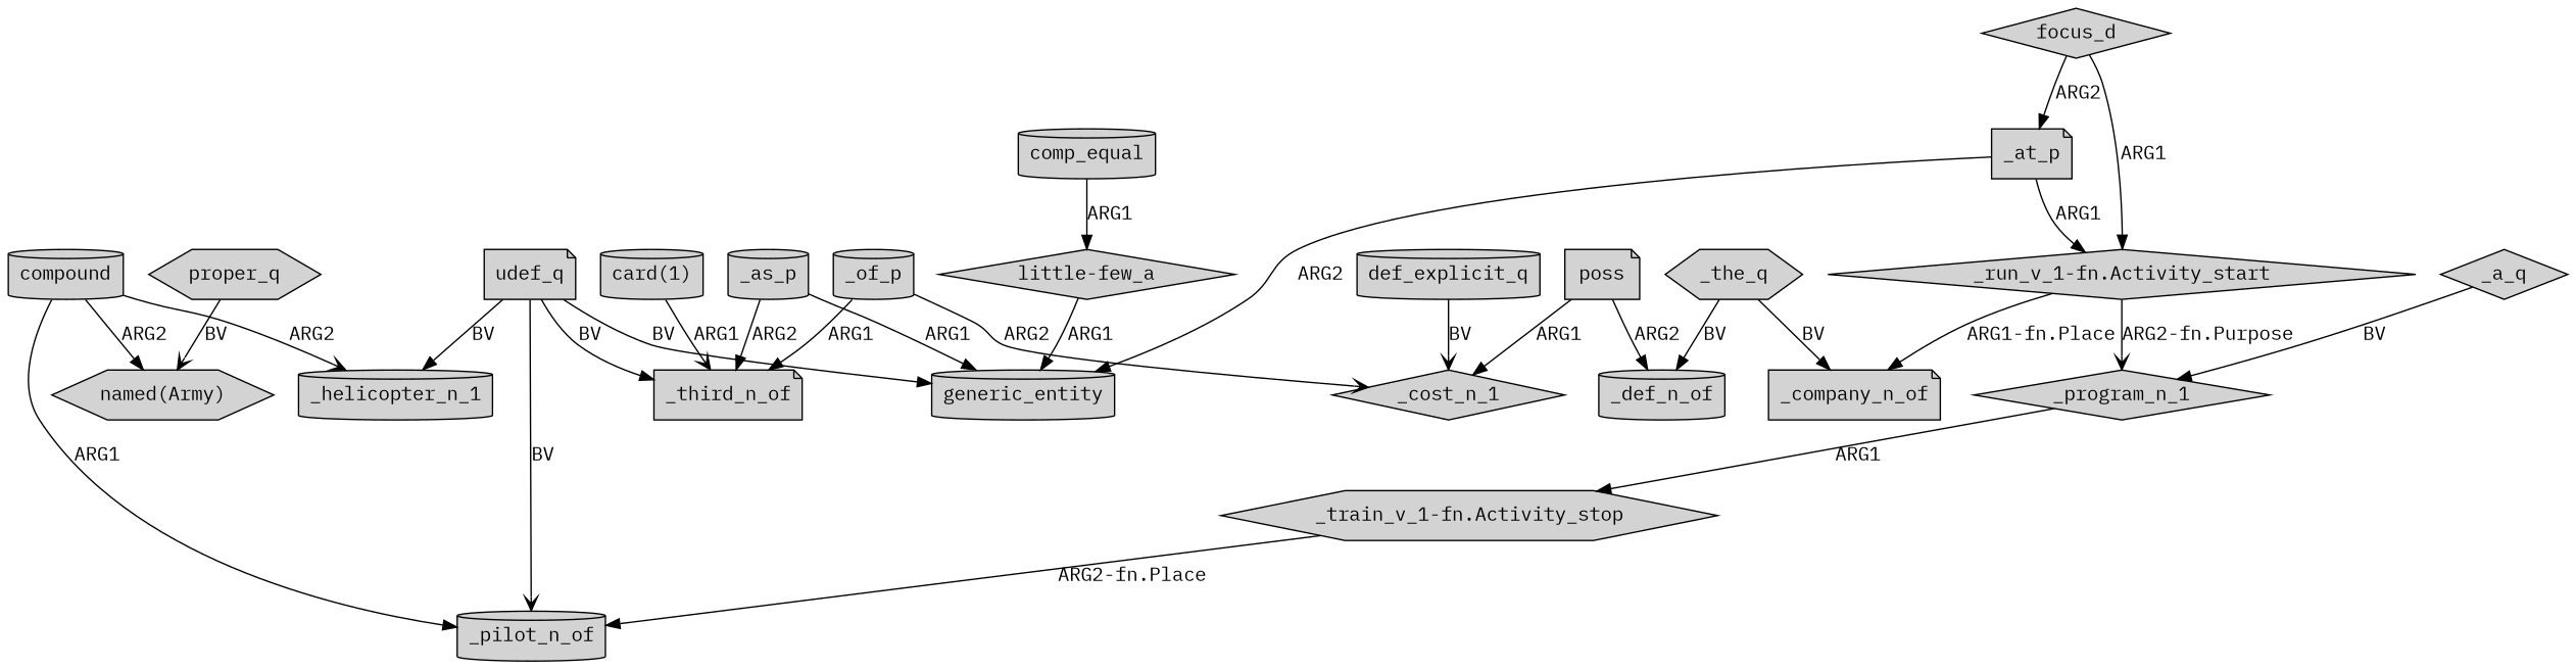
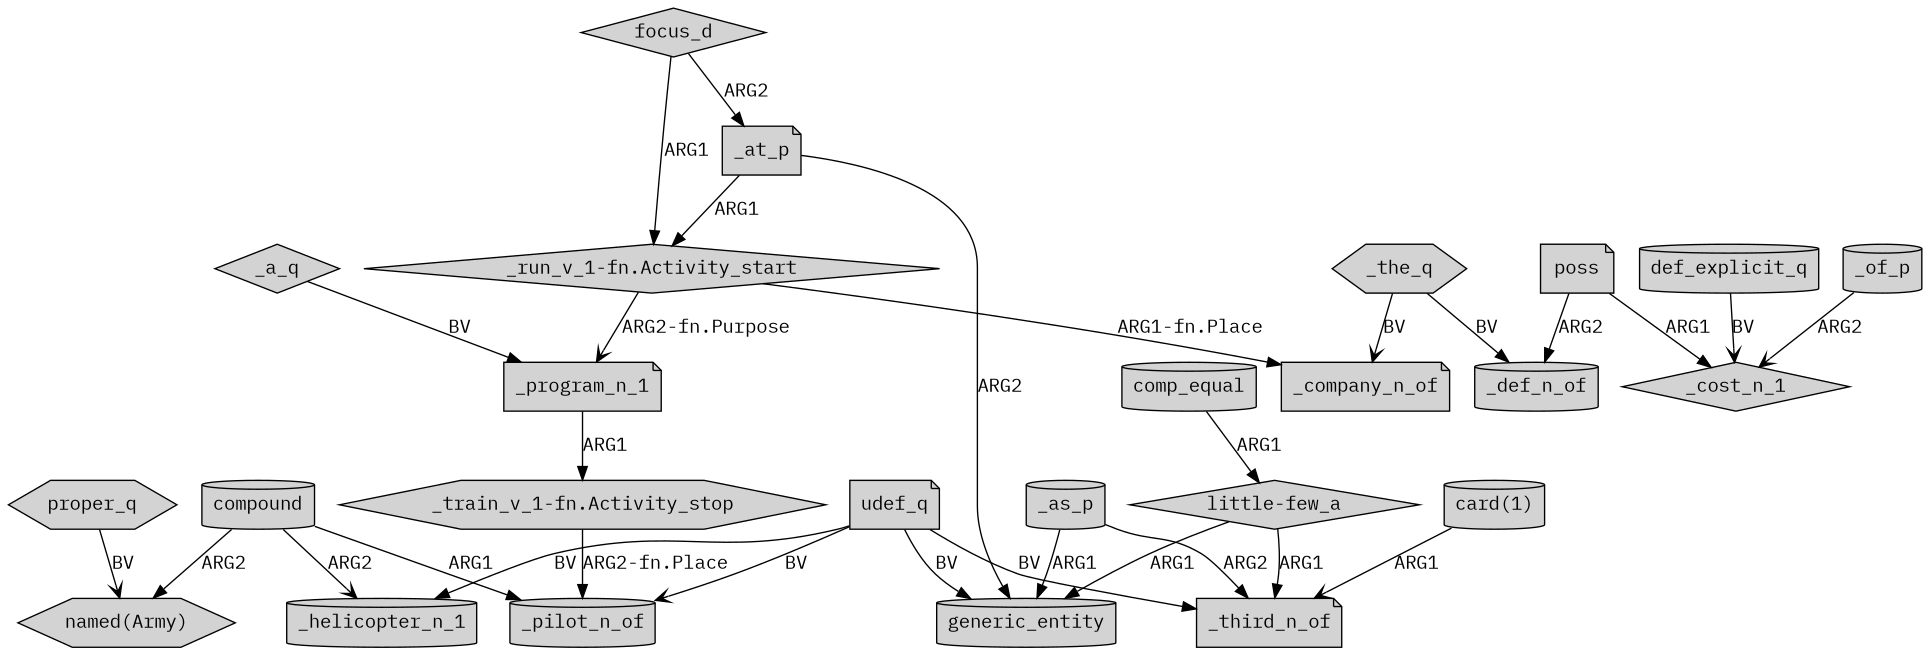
  digraph {
    fontname="IBM Plex Mono"
    node [fontname="IBM Plex Mono" shape=cylinder style=filled]
    edge [arrowhead=normal fontname="IBM Plex Mono"]
-   _program_n_1 [shape=diamond]
+   _program_n_1 [shape=note]
    "_train_v_1-fn.Activity_stop" [shape=hexagon]
    _pilot_n_of
    compound
    "named(Army)" [shape=hexagon]
    _helicopter_n_1
    _third_n_of [shape=note]
    _as_p
    generic_entity
    "card(1)"
    proper_q [shape=hexagon]
    poss [shape=note]
    _cost_n_1 [shape=diamond]
    n14 [label=_def_n_of]
    focus_d [shape=diamond]
    _at_p [shape=note]
    "_run_v_1-fn.Activity_start" [shape=diamond]
    _company_n_of [shape=note]
    "little-few_a" [shape=diamond]
    udef_q [shape=note]
    def_explicit_q
    comp_equal
    _the_q [shape=hexagon]
    _a_q [shape=diamond]
    _of_p
    _program_n_1 -> "_train_v_1-fn.Activity_stop" [label=ARG1]
    "_train_v_1-fn.Activity_stop" -> _pilot_n_of [label="ARG2-fn.Place"]
    compound -> _pilot_n_of [label=ARG1]
    compound -> "named(Army)" [label=ARG2]
    compound -> _helicopter_n_1 [arrowhead=vee label=ARG2]
    _as_p -> _third_n_of [label=ARG2]
    _as_p -> generic_entity [label=ARG1]
    "card(1)" -> _third_n_of [arrowhead=vee label=ARG1]
    proper_q -> "named(Army)" [arrowhead=vee label=BV]
    poss -> _cost_n_1 [label=ARG1]
    poss -> n14 [label=ARG2]
    focus_d -> _at_p [label=ARG2]
    focus_d -> "_run_v_1-fn.Activity_start" [label=ARG1]
    _at_p -> generic_entity [label=ARG2]
    _at_p -> "_run_v_1-fn.Activity_start" [label=ARG1]
    "_run_v_1-fn.Activity_start" -> _program_n_1 [arrowhead=vee label="ARG2-fn.Purpose"]
    "_run_v_1-fn.Activity_start" -> _company_n_of [label="ARG1-fn.Place"]
    "little-few_a" -> generic_entity [label=ARG1]
    udef_q -> _pilot_n_of [arrowhead=vee label=BV]
    udef_q -> _helicopter_n_1 [label=BV]
    udef_q -> _third_n_of [label=BV]
    udef_q -> generic_entity [label=BV]
    def_explicit_q -> _cost_n_1 [arrowhead=vee label=BV]
    comp_equal -> "little-few_a" [label=ARG1]
    _the_q -> n14 [label=BV]
-   _the_q -> _company_n_of [label=BV]
+   _the_q -> _company_n_of [arrowhead=vee label=BV]
    _a_q -> _program_n_1 [label=BV]
-   _of_p -> _third_n_of [label=ARG1]
+   "little-few_a" -> _third_n_of [label=ARG1]
    _of_p -> _cost_n_1 [arrowhead=vee label=ARG2]
  }
